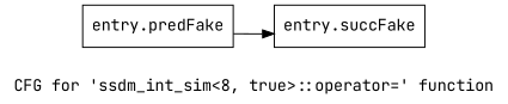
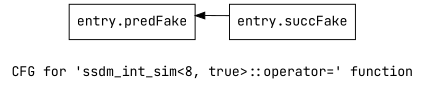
  digraph {
    label="CFG for 'ssdm_int_sim\<8, true\>::operator=' function"
    rankdir=LR
    fontname="JetBrains Mono"
    node [shape=record fontname="JetBrains Mono"]
    n1 [label="{entry.predFake}"]
    n2 [filename="/tools/Xilinx/Vitis_HLS/2022.1/include/ap_common.h" label="{entry.succFake}" linenumber=701]
-   n1 -> n2 [execusionnum=0 filename="/tools/Xilinx/Vitis_HLS/2022.1/include/ap_common.h" fontname="JetBrains Mono"]
+   n2 -> n1 [execusionnum=0 filename="/tools/Xilinx/Vitis_HLS/2022.1/include/ap_common.h" fontname="JetBrains Mono"]
  }
